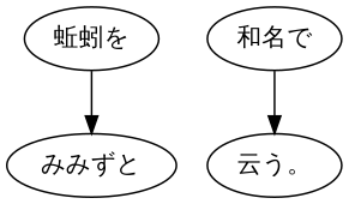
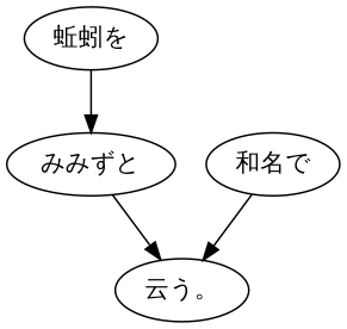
  digraph {
    n1 [label="蚯蚓を"]
    n2 [label="みみずと"]
    n3 [label="云う。"]
    n4 [label="和名で"]
    n1 -> n2
+   n2 -> n3
    n4 -> n3
  }
